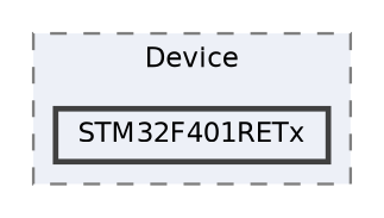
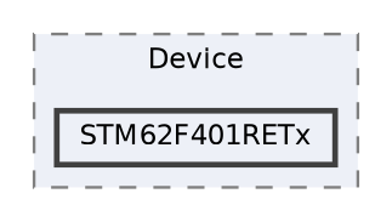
  digraph {
    compound=true
    fontname="DejaVu Sans"
-   n1 [color=grey25 fillcolor="#edf0f7" fontname="DejaVu Sans" fontsize=10 height=0.2 label=STM32F401RETx shape=box style="filled,bold" width=0.4]
+   n1 [color=grey25 fillcolor="#edf0f7" fontname="DejaVu Sans" fontsize=10 height=0.2 label=STM62F401RETx shape=box style="filled,bold" width=0.4]
    subgraph cluster_1 {
      bgcolor="#edf0f7"
      fontsize=10
      label=Device
      pencolor=grey50
      style="filled,dashed"
      n1
    }
  }
